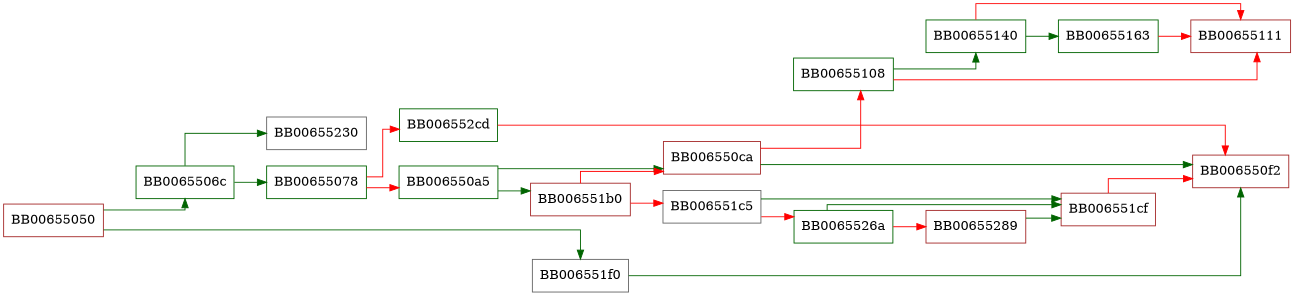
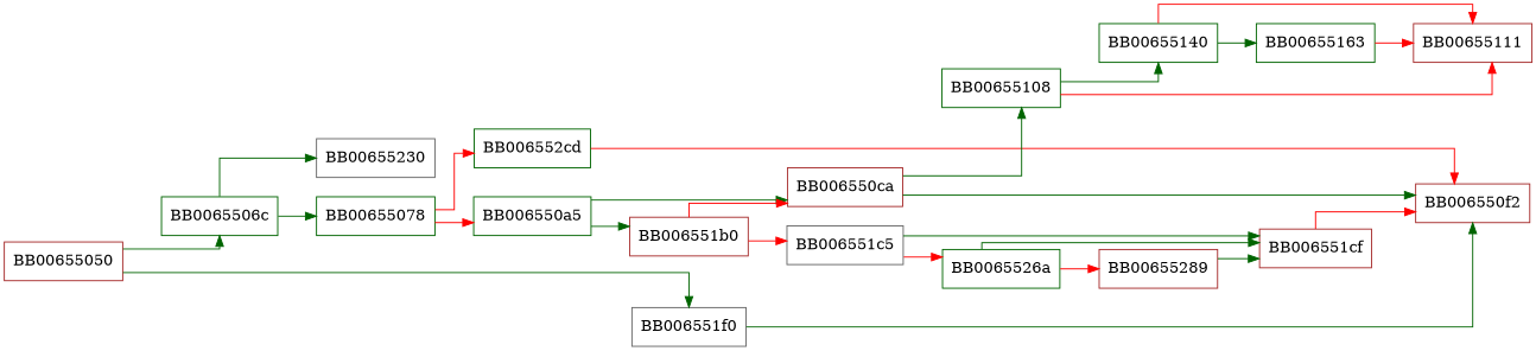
  digraph {
    rankdir=LR
    splines=ortho
    node [color=darkgreen shape=box]
    edge [color=darkgreen]
    BB00655050 [color=brown]
    BB006551f0 [color=gray40]
    BB0065506c
    BB006550f2 [color=brown]
    BB00655230 [color=gray40]
    BB00655078
    BB006552cd
    BB006550a5
    BB006551b0 [color=brown]
    BB006550ca [color=brown]
    BB006551c5 [color=gray40]
    BB00655108
    BB0065526a
    BB006551cf [color=brown]
    BB00655140
    BB00655111 [color=brown]
    BB00655163
    BB00655289 [color=brown]
    BB00655050 -> BB006551f0
    BB00655050 -> BB0065506c
    BB006551f0 -> BB006550f2
    BB0065506c -> BB00655230
    BB0065506c -> BB00655078
    BB00655078 -> BB006552cd [color=red]
    BB00655078 -> BB006550a5 [color=red]
    BB006552cd -> BB006550f2 [color=red]
    BB006550a5 -> BB006551b0
    BB006550a5 -> BB006550ca
    BB006551b0 -> BB006550ca [color=red]
    BB006551b0 -> BB006551c5 [color=red]
    BB006550ca -> BB006550f2
-   BB006550ca -> BB00655108 [color=red]
+   BB006550ca -> BB00655108
    BB006551c5 -> BB0065526a [color=red]
    BB006551c5 -> BB006551cf
    BB00655108 -> BB00655140
    BB00655108 -> BB00655111 [color=red]
    BB0065526a -> BB006551cf
    BB0065526a -> BB00655289 [color=red]
    BB006551cf -> BB006550f2 [color=red]
    BB00655140 -> BB00655111 [color=red]
    BB00655140 -> BB00655163
    BB00655163 -> BB00655111 [color=red]
    BB00655289 -> BB006551cf
  }
